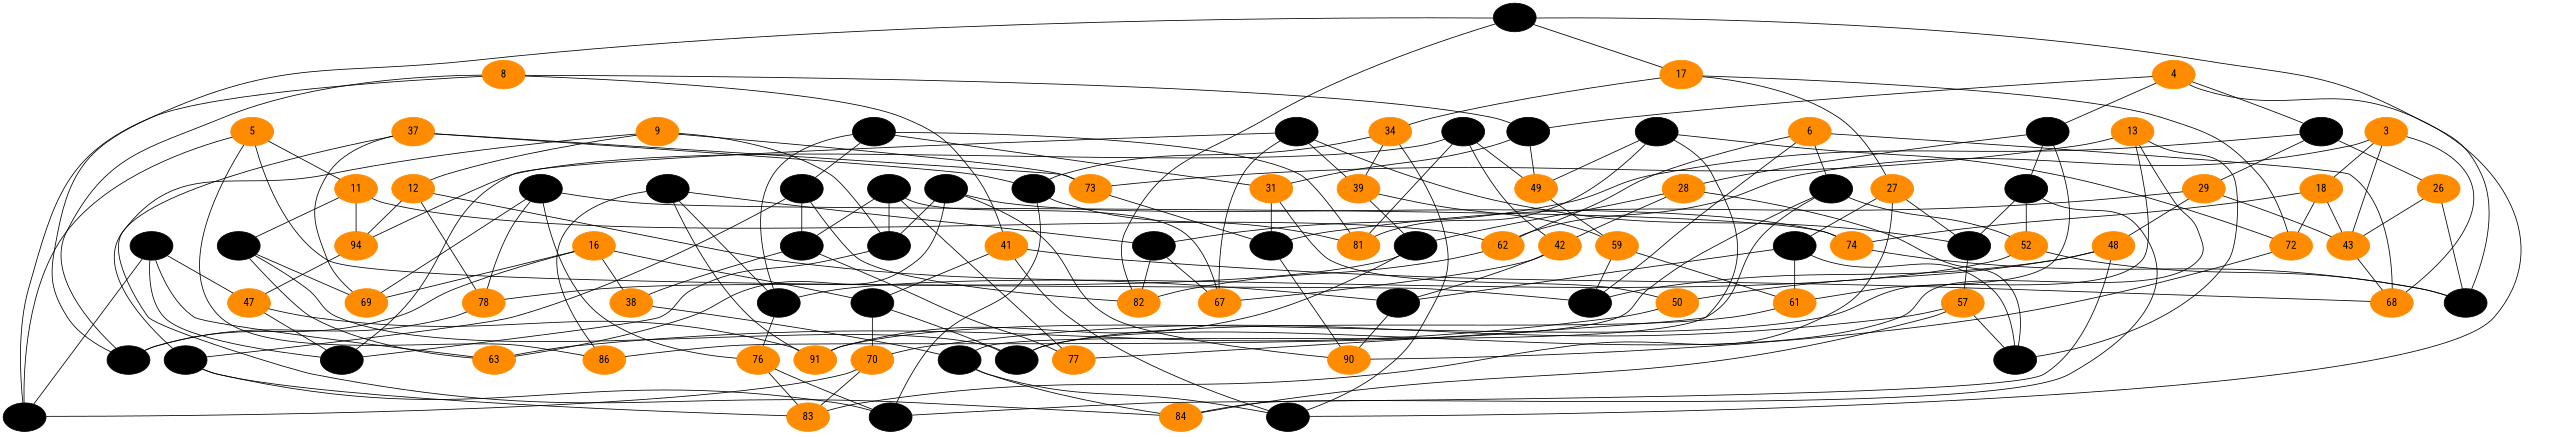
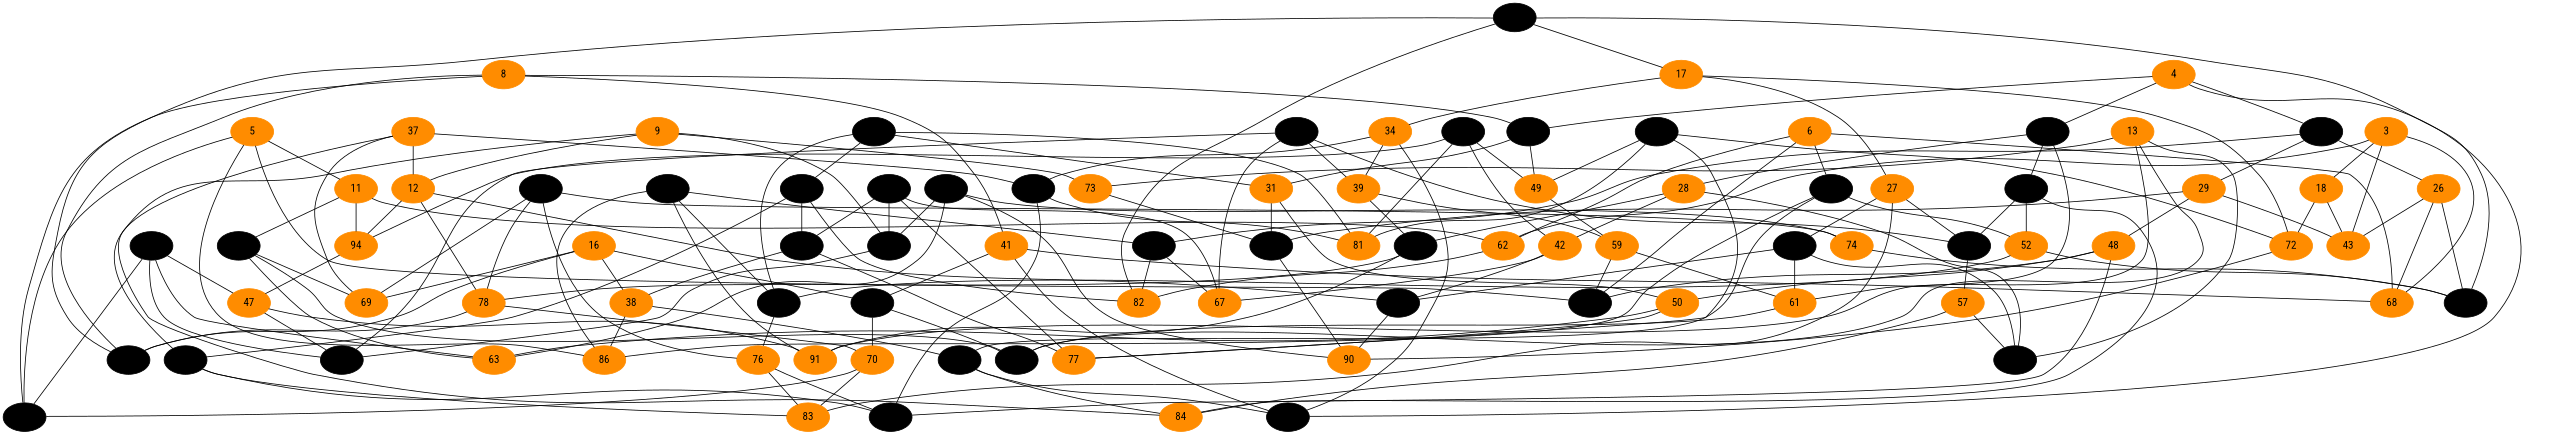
  graph {
    fontname="Roboto Condensed"
    node [color=darkorange fontname="Roboto Condensed" style=filled]
    edge [fontname="Roboto Condensed"]
    1 [color=black]
    19 [color=black]
    31
    55 [color=black]
    81
    54 [color=black]
    82
    33 [color=black]
    80 [color=black]
    50
    76
    2 [color=black]
    n13 [label=94]
    42
    49
    47
    58 [color=black]
    67
    59
    3
    18
    43
    62
    68
    74
    72
    7 [color=black]
    4
    21 [color=black]
    23 [color=black]
    53 [color=black]
    28
    44 [color=black]
    61
    45 [color=black]
    26
    29
    5
    11
    65 [color=black]
    75 [color=black]
    86
    56 [color=black]
    6
    32 [color=black]
    40 [color=black]
    52
    87 [color=black]
    71 [color=black]
    51 [color=black]
    84
    64 [color=black]
    8
    41
    88 [color=black]
    60 [color=black]
    9
    12
    36 [color=black]
    73
    78
    66 [color=black]
    83
    85 [color=black]
    10 [color=black]
    63
    90
    89 [color=black]
    69
    13
    91
    14 [color=black]
    17
    27
    34
    15 [color=black]
    16
    38
    70
    46 [color=black]
    39
    79 [color=black]
    77
    20 [color=black]
    48
    22 [color=black]
    57
    25 [color=black]
    30 [color=black]
    35 [color=black]
    37
    1 -- 19
    1 -- 31
    1 -- 55
    1 -- 81
    19 -- 54
    19 -- 82
    19 -- 33
    31 -- 80
    31 -- 50
    55 -- 76
    54 -- 83
    54 -- 85
    33 -- 38
    33 -- 77
    80 -- 90
    50 -- 63
+   50 -- 77
    76 -- 83
    76 -- 85
    2 -- 81
    2 -- n13
    2 -- 42
    2 -- 49
    n13 -- 47
    42 -- 58
    42 -- 67
    49 -- 59
    47 -- 66
    47 -- 91
    58 -- 90
    59 -- 61
    59 -- 65
    3 -- 18
    3 -- 43
    3 -- 62
    3 -- 68
    18 -- 43
-   18 -- 74
    18 -- 72
    62 -- 82
    74 -- 89
    72 -- 90
    7 -- 28
    7 -- 44
    7 -- 61
    4 -- 7
    4 -- 21
    4 -- 23
    4 -- 53
    21 -- 45
    21 -- 26
    21 -- 29
    23 -- 31
    23 -- 49
    28 -- 42
    28 -- 87
    28 -- 71
    44 -- 52
    44 -- 51
    44 -- 84
    61 -- 64
    45 -- 82
    45 -- 67
    26 -- 43
-   43 -- 68
+   26 -- 68
    26 -- 89
    29 -- 80
    29 -- 43
    29 -- 48
    5 -- 11
    5 -- 65
    5 -- 75
    5 -- 86
    11 -- n13
    11 -- 62
    11 -- 56
    56 -- 64
    56 -- 63
    56 -- 69
    6 -- 62
    6 -- 68
    6 -- 65
    6 -- 32
    32 -- 86
    32 -- 40
    32 -- 52
    40 -- 53
    40 -- 84
    52 -- 55
    52 -- 89
    71 -- 78
    71 -- 91
    51 -- 57
    8 -- 23
    8 -- 75
    8 -- 41
    8 -- 88
    41 -- 68
    41 -- 53
    41 -- 60
    60 -- 64
    60 -- 70
    9 -- 54
    9 -- 12
    9 -- 36
    9 -- 73
    12 -- n13
    12 -- 58
    12 -- 78
    36 -- 66
    73 -- 80
    78 -- 88
    10 -- 74
    10 -- 36
    10 -- 63
    10 -- 90
    13 -- 87
    13 -- 64
    13 -- 73
    13 -- 91
    14 -- 82
    14 -- 88
    14 -- 89
    14 -- 17
    17 -- 72
    17 -- 27
    17 -- 34
    27 -- 51
    27 -- 83
    27 -- 46
    34 -- 53
    34 -- 39
    34 -- 79
    15 -- 55
    15 -- 45
    15 -- 86
    15 -- 91
    16 -- 88
    16 -- 60
    16 -- 69
    16 -- 38
+   38 -- 86
    38 -- 40
    70 -- 75
    70 -- 83
    46 -- 58
    46 -- 61
    46 -- 87
    39 -- 59
    39 -- 71
    79 -- 81
    79 -- 85
    20 -- 33
    20 -- 67
    20 -- 36
    20 -- 77
    48 -- 50
    48 -- 65
    48 -- 85
    22 -- 67
    22 -- 51
    22 -- 66
    22 -- 39
    57 -- 87
    57 -- 84
-   57 -- 70
+   78 -- 70
    25 -- 81
    25 -- 49
    25 -- 72
    25 -- 77
    30 -- 76
    30 -- 74
    30 -- 78
    30 -- 69
    35 -- 47
    35 -- 75
    35 -- 66
    35 -- 63
    37 -- 84
-   37 -- 73
+   37 -- 12
    37 -- 69
    37 -- 79
  }
